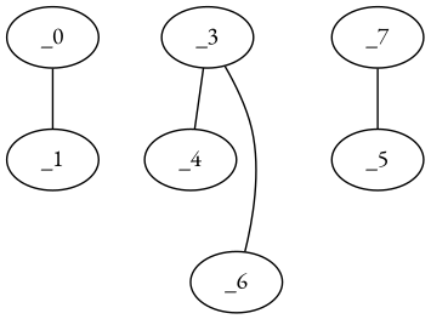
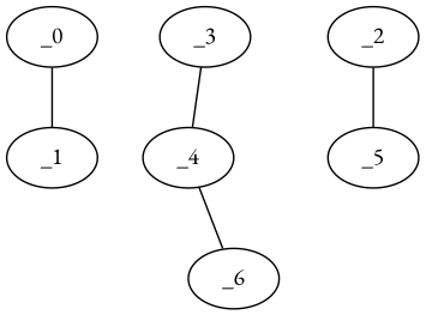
  graph {
    fontname="EB Garamond"
    node [fontname="EB Garamond"]
    edge [fontname="EB Garamond"]
    _0 [x=1.37738 y=1.60943]
    _1 [x=2.15114 y=2.34588]
    _3 [x=1.12349 y=0.448224]
    _4 [x=0.51 y=3]
    _6 [x=2.26967 y=2.02817]
-   _2 [x=2.5 y=0.5 label=_7]
+   _2 [x=2.5 y=0.5]
    _5 [x=1.28532 y=1.152]
    _0 -- _1
    _3 -- _4
-   _3 -- _6
+   _4 -- _6
    _2 -- _5
  }
